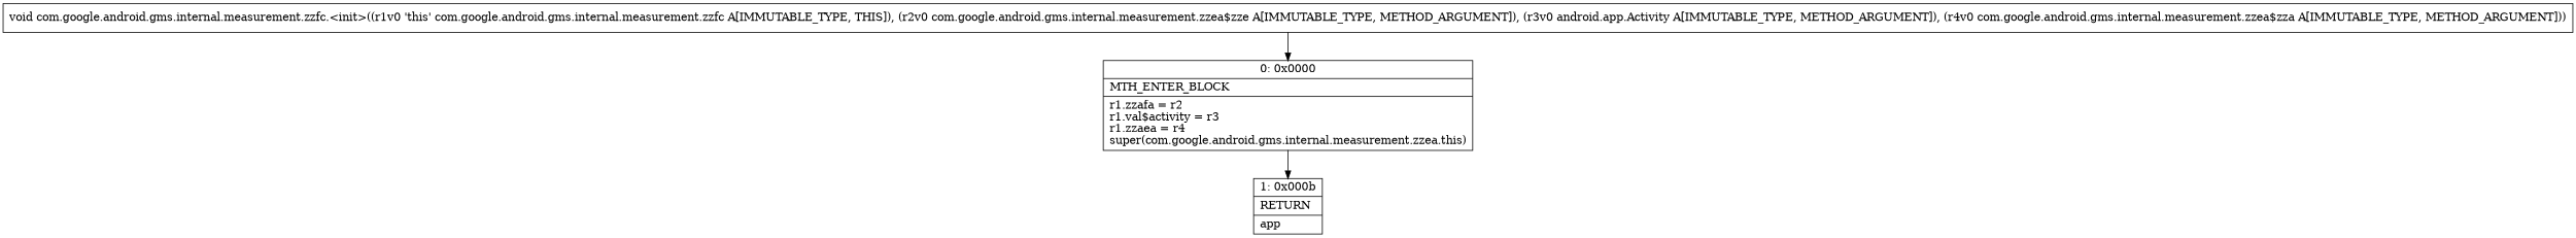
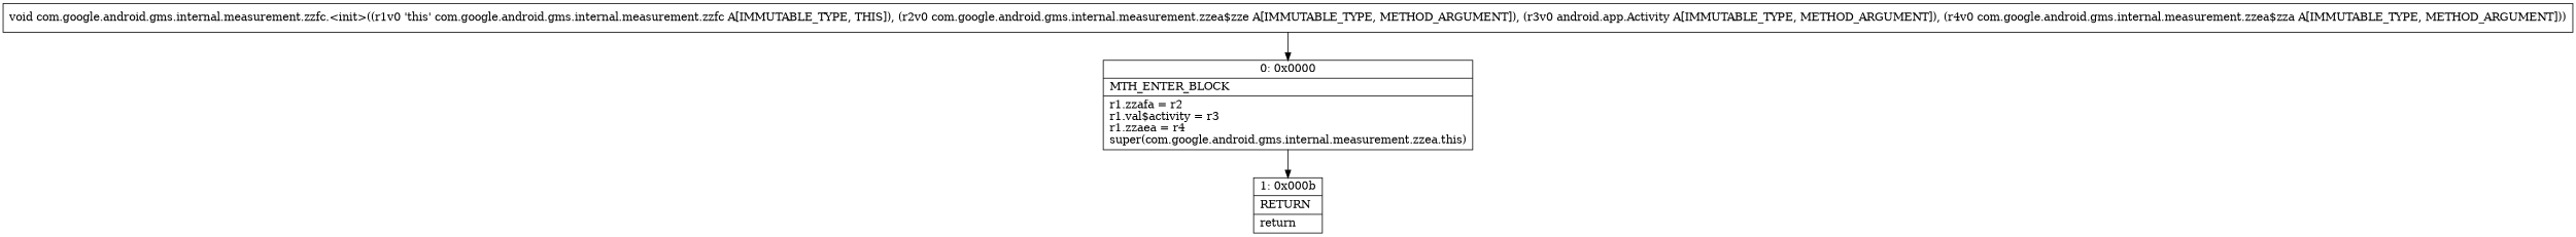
  digraph {
    node [shape=record]
    n1 [label="{0\:\ 0x0000|MTH_ENTER_BLOCK\l|r1.zzafa = r2\lr1.val$activity = r3\lr1.zzaea = r4\lsuper(com.google.android.gms.internal.measurement.zzea.this)\l}"]
-   n2 [label="{1\:\ 0x000b|RETURN\l|app\l}"]
+   n2 [label="{1\:\ 0x000b|RETURN\l|return\l}"]
    n3 [label="{void com.google.android.gms.internal.measurement.zzfc.\<init\>((r1v0 'this' com.google.android.gms.internal.measurement.zzfc A[IMMUTABLE_TYPE, THIS]), (r2v0 com.google.android.gms.internal.measurement.zzea$zze A[IMMUTABLE_TYPE, METHOD_ARGUMENT]), (r3v0 android.app.Activity A[IMMUTABLE_TYPE, METHOD_ARGUMENT]), (r4v0 com.google.android.gms.internal.measurement.zzea$zza A[IMMUTABLE_TYPE, METHOD_ARGUMENT])) }"]
    n1 -> n2
    n3 -> n1
  }
